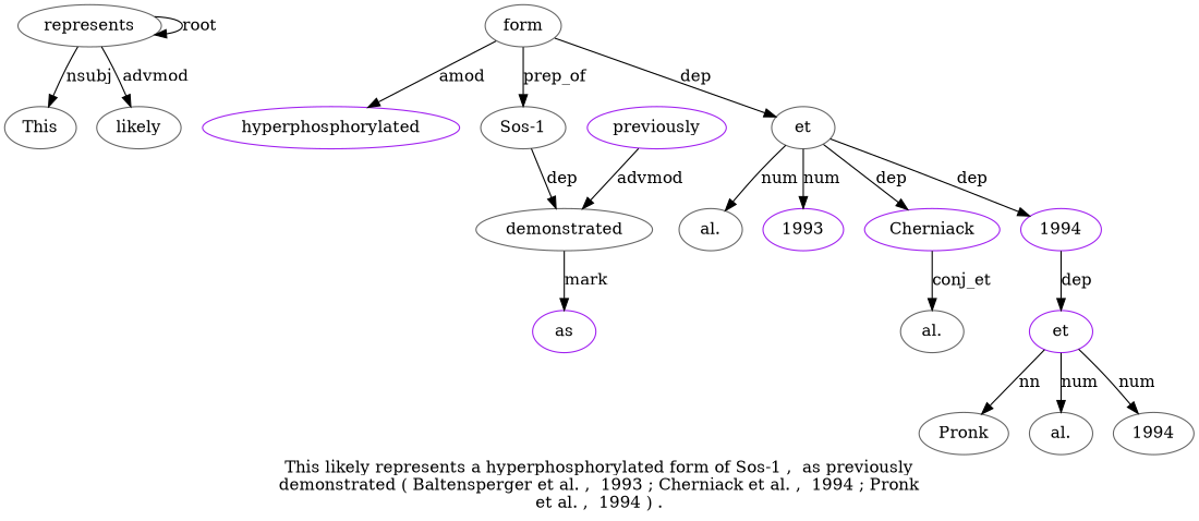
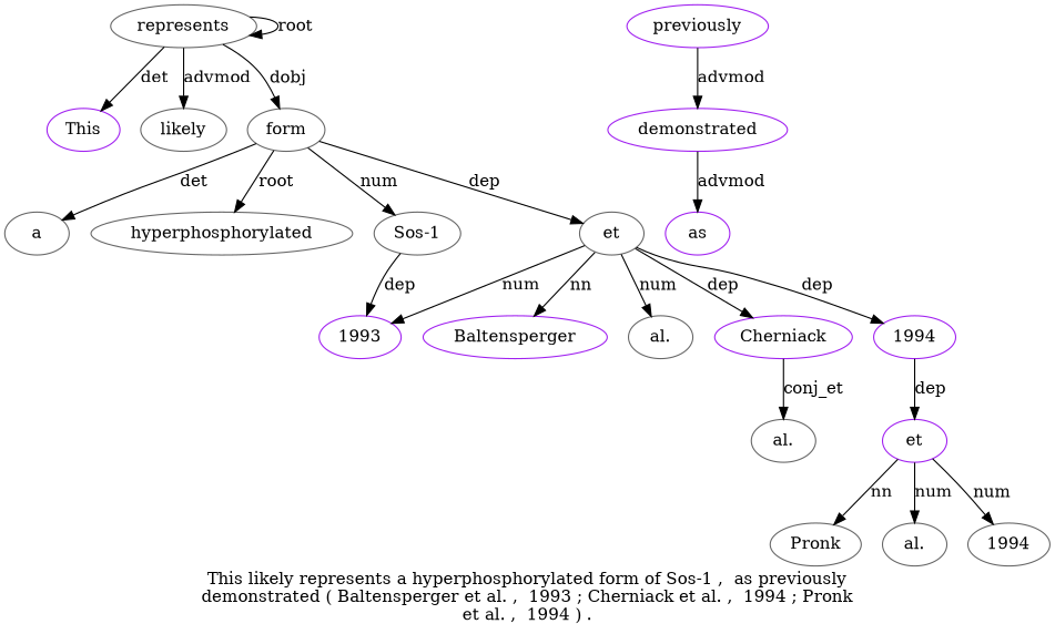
  digraph {
    label="This likely represents a hyperphosphorylated form of Sos-1 ,  as previously\ndemonstrated ( Baltensperger et al. ,  1993 ; Cherniack et al. ,  1994 ; Pronk\net al. ,  1994 ) ."
    node [color=gray40 fillcolor=white style=filled]
    n1 [label=represents]
-   n2 [label=This]
+   n2 [color=purple label=This]
    n3 [label=likely]
    n4 [label=form]
-   n6 [color=purple label=hyperphosphorylated]
+   n5 [label=a]
+   n6 [label=hyperphosphorylated]
    n7 [label="Sos-1"]
    n8 [label=et]
-   n9 [label=demonstrated]
+   n9 [color=purple label=demonstrated]
+   n10 [color=purple label=Baltensperger]
    n11 [label="al."]
    n12 [color=purple label=1993]
    n13 [color=purple label=Cherniack]
    n14 [color=purple label=1994]
    n15 [color=purple label=as]
    n16 [color=purple label=previously]
    n17 [label="al."]
    n18 [color=purple label=et]
    n19 [label=Pronk]
    n20 [label="al."]
    n21 [label=1994]
    n1 -> n1 [label=root]
-   n1 -> n2 [label=nsubj]
+   n1 -> n2 [label=det]
    n1 -> n3 [label=advmod]
-   n4 -> n6 [label=amod]
-   n4 -> n7 [label=prep_of]
+   n1 -> n4 [label=dobj]
+   n4 -> n5 [label=det]
+   n4 -> n6 [label=root]
+   n4 -> n7 [label=num]
    n4 -> n8 [label=dep]
-   n7 -> n9 [label=dep]
+   n7 -> n12 [label=dep]
+   n8 -> n10 [label=nn]
    n8 -> n11 [label=num]
    n8 -> n12 [label=num]
    n8 -> n13 [label=dep]
    n8 -> n14 [label=dep]
-   n9 -> n15 [label=mark]
+   n9 -> n15 [label=advmod]
    n13 -> n17 [label=conj_et]
    n14 -> n18 [label=dep]
    n16 -> n9 [label=advmod]
    n18 -> n19 [label=nn]
    n18 -> n20 [label=num]
    n18 -> n21 [label=num]
  }
